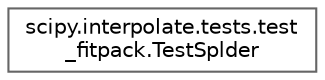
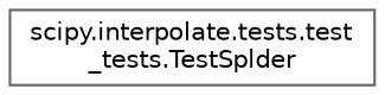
  digraph {
    rankdir=TB
-   n1 [color=grey40 fillcolor=white fontname=Helvetica fontsize=10 height=0.2 label="scipy.interpolate.tests.test\l_fitpack.TestSplder" shape=box style=filled width=0.4]
+   n1 [color=grey40 fillcolor=white fontname=Helvetica fontsize=10 height=0.2 label="scipy.interpolate.tests.test\l_tests.TestSplder" shape=box style=filled width=0.4]
  }
